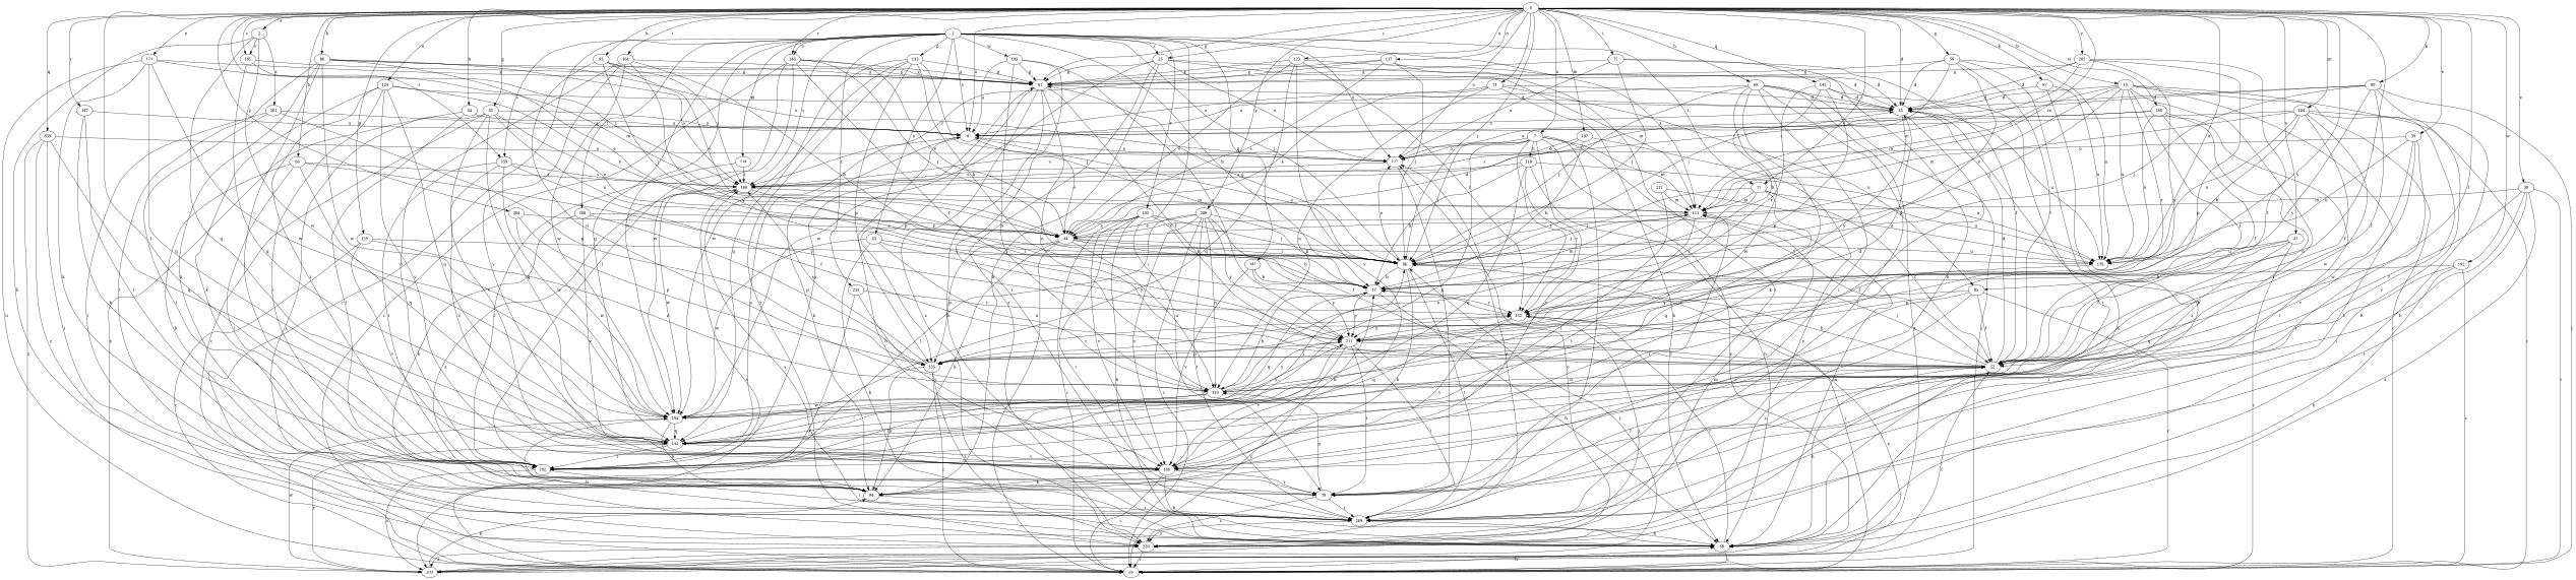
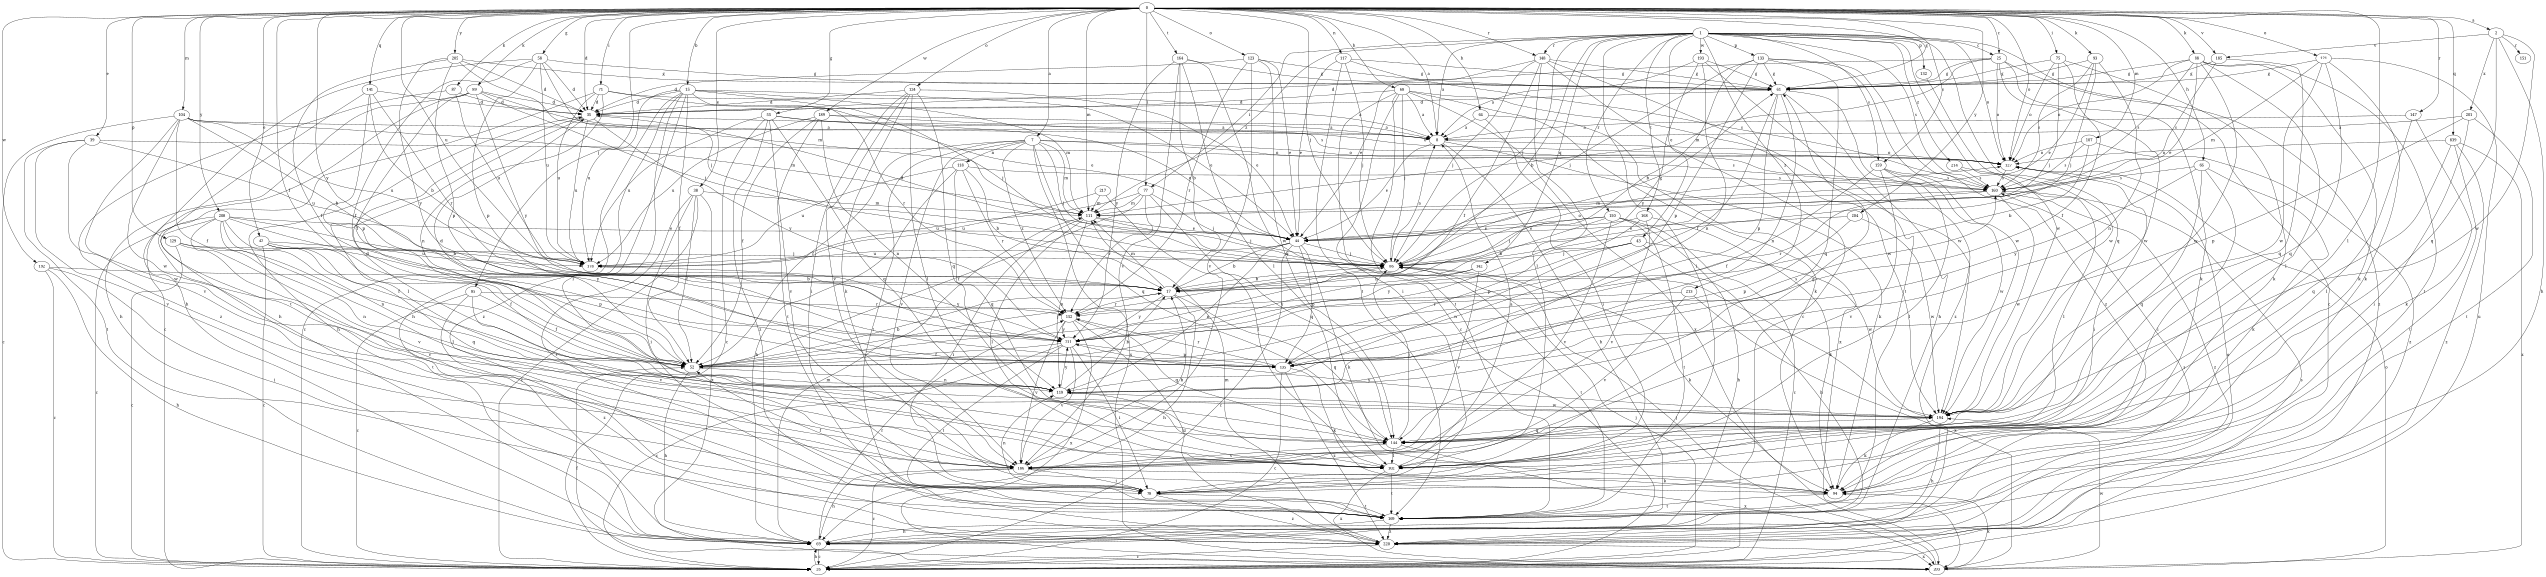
  strict digraph {
    fontname="Noto Serif"
    node [fontname="Noto Serif"]
    edge [fontname="Noto Serif"]
    0
    2
    7
    8
    15
    25
    35
    38
    39
    42
    52
    55
    58
    61
    64
    66
    68
    71
    75
    77
    85
    86
    87
    88
    89
    93
    102
    104
    107
    111
    117
    121
    123
    124
    127
    129
    n37 [label=839]
    141
    147
    148
    159
    164
    178
    185
    189
    192
    204
    205
    208
    211
    144
    194
    69
+   151
    201
    160
    118
    152
    169
    186
    203
    44
    94
    26
    220
    78
    135
    17
    119
    1
    43
+   132
    133
    142
    150
    168
    193
    213
    214
    217
    0 -> 2 [label=a]
    0 -> 7 [label=a]
    0 -> 8 [label=a]
    0 -> 15 [label=b]
    0 -> 25 [label=c]
    0 -> 35 [label=d]
    0 -> 38 [label=e]
    0 -> 39 [label=e]
    0 -> 42 [label=e]
    0 -> 52 [label=f]
    0 -> 55 [label=g]
    0 -> 58 [label=g]
    0 -> 61 [label=g]
    0 -> 64 [label=h]
    0 -> 66 [label=h]
    0 -> 68 [label=h]
    0 -> 71 [label=i]
    0 -> 75 [label=i]
    0 -> 77 [label=i]
    0 -> 85 [label=j]
    0 -> 86 [label=j]
    0 -> 87 [label=k]
    0 -> 88 [label=k]
    0 -> 89 [label=k]
    0 -> 93 [label=k]
    0 -> 102 [label=l]
    0 -> 104 [label=m]
    0 -> 107 [label=m]
    0 -> 111 [label=m]
    0 -> 117 [label=n]
    0 -> 121 [label=o]
    0 -> 123 [label=o]
    0 -> 124 [label=o]
    0 -> 127 [label=o]
    0 -> 129 [label=p]
    0 -> n37 [label=q]
    0 -> 141 [label=q]
    0 -> 147 [label=r]
    0 -> 148 [label=r]
    0 -> 159 [label=s]
    0 -> 164 [label=t]
    0 -> 178 [label=u]
    0 -> 185 [label=v]
    0 -> 189 [label=w]
    0 -> 192 [label=w]
    0 -> 204 [label=y]
    0 -> 205 [label=y]
    0 -> 208 [label=y]
    0 -> 211 [label=y]
    2 -> 185 [label=v]
    2 -> 144 [label=q]
    2 -> 194 [label=w]
    2 -> 69 [label=h]
+   2 -> 151 [label=r]
    2 -> 201 [label=x]
    7 -> 52 [label=f]
    7 -> 86 [label=j]
    7 -> 111 [label=m]
    7 -> 127 [label=o]
    7 -> 144 [label=q]
    7 -> 160 [label=s]
    7 -> 118 [label=n]
    7 -> 152 [label=z]
    7 -> 169 [label=t]
    7 -> 186 [label=v]
    7 -> 203 [label=x]
    8 -> 127 [label=o]
    8 -> 69 [label=h]
    8 -> 44 [label=e]
    8 -> 94 [label=k]
    15 -> 35 [label=d]
    15 -> 52 [label=f]
    15 -> 86 [label=j]
    15 -> 102 [label=l]
    15 -> 111 [label=m]
    15 -> 178 [label=u]
    15 -> 69 [label=h]
    15 -> 152 [label=r]
    15 -> 44 [label=e]
    15 -> 26 [label=c]
    15 -> 220 [label=z]
    25 -> 35 [label=d]
    25 -> 61 [label=g]
    25 -> 111 [label=m]
    25 -> 127 [label=o]
    25 -> 194 [label=w]
    25 -> 94 [label=k]
    25 -> 220 [label=z]
    35 -> 8 [label=a]
    35 -> 102 [label=l]
    35 -> 178 [label=u]
    35 -> 211 [label=y]
    35 -> 69 [label=h]
    38 -> 52 [label=f]
    38 -> 111 [label=m]
    38 -> 169 [label=t]
    38 -> 203 [label=x]
    38 -> 26 [label=c]
    38 -> 78 [label=i]
    39 -> 127 [label=o]
    39 -> 178 [label=u]
    39 -> 194 [label=w]
    39 -> 169 [label=t]
    39 -> 186 [label=v]
    42 -> 52 [label=f]
    42 -> 178 [label=u]
    42 -> 144 [label=q]
    42 -> 26 [label=c]
    42 -> 135 [label=p]
    52 -> 35 [label=d]
    52 -> 86 [label=j]
    52 -> 69 [label=h]
    52 -> 17 [label=b]
    52 -> 119 [label=n]
    55 -> 8 [label=a]
    55 -> 178 [label=u]
    55 -> 144 [label=q]
    55 -> 186 [label=v]
    55 -> 44 [label=e]
    55 -> 26 [label=c]
    55 -> 220 [label=z]
    58 -> 35 [label=d]
    58 -> 52 [label=f]
    58 -> 61 [label=g]
    58 -> 86 [label=j]
    58 -> 178 [label=u]
    58 -> 69 [label=h]
    58 -> 135 [label=p]
    61 -> 35 [label=d]
    61 -> 52 [label=f]
    61 -> 69 [label=h]
    61 -> 220 [label=z]
    61 -> 135 [label=p]
    61 -> 119 [label=n]
    64 -> 8 [label=a]
    64 -> 203 [label=x]
    64 -> 78 [label=i]
    66 -> 211 [label=y]
    66 -> 144 [label=q]
    66 -> 160 [label=s]
    66 -> 94 [label=k]
    66 -> 78 [label=i]
    68 -> 8 [label=a]
    68 -> 35 [label=d]
    68 -> 86 [label=j]
    68 -> 194 [label=w]
    68 -> 169 [label=t]
    68 -> 203 [label=x]
    68 -> 94 [label=k]
    68 -> 26 [label=c]
    68 -> 78 [label=i]
    71 -> 8 [label=a]
    71 -> 35 [label=d]
-   71 -> 85 [label=u]
+   71 -> 178 [label=u]
    71 -> 69 [label=h]
    71 -> 44 [label=e]
    71 -> 119 [label=n]
    75 -> 52 [label=f]
    75 -> 61 [label=g]
    75 -> 86 [label=j]
    75 -> 127 [label=o]
    75 -> 94 [label=k]
    77 -> 52 [label=f]
    77 -> 86 [label=j]
    77 -> 111 [label=m]
    77 -> 178 [label=u]
    77 -> 144 [label=q]
    77 -> 152 [label=r]
    85 -> 52 [label=f]
    85 -> 152 [label=r]
    85 -> 186 [label=v]
    85 -> 26 [label=c]
    85 -> 220 [label=z]
    86 -> 8 [label=a]
    86 -> 61 [label=g]
    86 -> 127 [label=o]
    86 -> 169 [label=t]
    86 -> 94 [label=k]
    86 -> 17 [label=b]
    87 -> 35 [label=d]
    87 -> 178 [label=u]
    87 -> 220 [label=z]
    88 -> 61 [label=g]
    88 -> 102 [label=l]
    88 -> 127 [label=o]
    88 -> 194 [label=w]
    88 -> 160 [label=s]
    88 -> 169 [label=t]
    88 -> 44 [label=e]
    88 -> 94 [label=k]
    89 -> 35 [label=d]
    89 -> 52 [label=f]
    89 -> 86 [label=j]
    89 -> 211 [label=y]
    89 -> 69 [label=h]
    89 -> 160 [label=s]
    89 -> 26 [label=c]
    93 -> 61 [label=g]
    93 -> 86 [label=j]
    93 -> 160 [label=s]
    93 -> 44 [label=e]
    93 -> 119 [label=n]
    102 -> 8 [label=a]
    102 -> 61 [label=g]
    102 -> 169 [label=t]
    102 -> 203 [label=x]
    104 -> 8 [label=a]
    104 -> 52 [label=f]
    104 -> 111 [label=m]
    104 -> 178 [label=u]
    104 -> 194 [label=w]
    104 -> 186 [label=v]
    104 -> 26 [label=c]
    104 -> 17 [label=b]
    107 -> 127 [label=o]
    107 -> 160 [label=s]
    107 -> 220 [label=z]
    107 -> 17 [label=b]
    111 -> 86 [label=j]
    111 -> 102 [label=l]
    111 -> 44 [label=e]
    111 -> 78 [label=i]
    111 -> 119 [label=n]
    117 -> 61 [label=g]
    117 -> 86 [label=j]
    117 -> 160 [label=s]
    117 -> 169 [label=t]
    117 -> 44 [label=e]
    121 -> 61 [label=g]
    121 -> 111 [label=m]
    121 -> 144 [label=q]
    121 -> 194 [label=w]
    121 -> 94 [label=k]
    121 -> 26 [label=u]
    123 -> 35 [label=d]
    123 -> 61 [label=g]
    123 -> 144 [label=q]
    123 -> 152 [label=r]
    123 -> 186 [label=v]
    123 -> 44 [label=e]
    124 -> 35 [label=d]
    124 -> 102 [label=l]
    124 -> 144 [label=q]
    124 -> 186 [label=v]
    124 -> 44 [label=e]
    124 -> 94 [label=k]
    124 -> 78 [label=i]
    127 -> 160 [label=s]
    127 -> 78 [label=i]
    129 -> 86 [label=j]
    129 -> 186 [label=v]
    129 -> 26 [label=c]
    129 -> 119 [label=n]
    n37 -> 127 [label=o]
    n37 -> 144 [label=q]
    n37 -> 169 [label=t]
    n37 -> 203 [label=x]
    n37 -> 220 [label=z]
    141 -> 35 [label=d]
    141 -> 152 [label=r]
    141 -> 169 [label=t]
    141 -> 135 [label=p]
    141 -> 17 [label=b]
    147 -> 8 [label=a]
    147 -> 102 [label=l]
    147 -> 94 [label=k]
    148 -> 52 [label=f]
    148 -> 61 [label=g]
    148 -> 86 [label=j]
    148 -> 102 [label=l]
    148 -> 194 [label=w]
    148 -> 44 [label=e]
    148 -> 26 [label=c]
    159 -> 52 [label=f]
    159 -> 102 [label=l]
    159 -> 194 [label=w]
    159 -> 160 [label=s]
    159 -> 186 [label=v]
    164 -> 61 [label=g]
    164 -> 102 [label=l]
    164 -> 211 [label=y]
    164 -> 194 [label=w]
    164 -> 186 [label=v]
    164 -> 17 [label=b]
    178 -> 211 [label=y]
    185 -> 61 [label=g]
    185 -> 144 [label=q]
    185 -> 160 [label=s]
    189 -> 8 [label=a]
    189 -> 52 [label=f]
    189 -> 127 [label=o]
    189 -> 178 [label=u]
    189 -> 169 [label=t]
    189 -> 119 [label=n]
    192 -> 69 [label=h]
    192 -> 26 [label=c]
    192 -> 78 [label=i]
    192 -> 17 [label=b]
    204 -> 194 [label=w]
    204 -> 44 [label=e]
    204 -> 135 [label=p]
    205 -> 35 [label=d]
    205 -> 52 [label=f]
    205 -> 61 [label=g]
    205 -> 111 [label=m]
    205 -> 211 [label=y]
    205 -> 135 [label=p]
    208 -> 52 [label=f]
    208 -> 102 [label=l]
    208 -> 211 [label=y]
    208 -> 169 [label=t]
    208 -> 186 [label=v]
    208 -> 44 [label=e]
    208 -> 26 [label=c]
    208 -> 17 [label=b]
    208 -> 119 [label=n]
    211 -> 52 [label=f]
    211 -> 169 [label=t]
    211 -> 186 [label=v]
    211 -> 26 [label=c]
    211 -> 78 [label=i]
    211 -> 135 [label=p]
    144 -> 86 [label=j]
    144 -> 102 [label=l]
    144 -> 186 [label=v]
    144 -> 203 [label=x]
    194 -> 211 [label=y]
    194 -> 144 [label=q]
    194 -> 69 [label=h]
    194 -> 94 [label=k]
    69 -> 111 [label=m]
    69 -> 160 [label=s]
    69 -> 152 [label=r]
    69 -> 26 [label=c]
    201 -> 8 [label=a]
    201 -> 169 [label=t]
    201 -> 78 [label=i]
    201 -> 135 [label=p]
    160 -> 111 [label=m]
    160 -> 194 [label=w]
    160 -> 152 [label=r]
    160 -> 220 [label=z]
    118 -> 178 [label=u]
    118 -> 144 [label=q]
    118 -> 69 [label=h]
    118 -> 160 [label=s]
    118 -> 152 [label=r]
    118 -> 17 [label=b]
    152 -> 211 [label=y]
    152 -> 144 [label=q]
    152 -> 186 [label=v]
    152 -> 203 [label=x]
    152 -> 220 [label=z]
    169 -> 69 [label=h]
    169 -> 220 [label=z]
    186 -> 69 [label=h]
    186 -> 94 [label=k]
    186 -> 26 [label=c]
    186 -> 78 [label=i]
    186 -> 17 [label=b]
    203 -> 52 [label=f]
    203 -> 86 [label=j]
    203 -> 127 [label=o]
    203 -> 194 [label=w]
    203 -> 94 [label=k]
    44 -> 35 [label=d]
    44 -> 86 [label=j]
    44 -> 178 [label=u]
    44 -> 94 [label=k]
    44 -> 26 [label=c]
    44 -> 135 [label=p]
    44 -> 17 [label=b]
    44 -> 119 [label=n]
    94 -> 169 [label=t]
    26 -> 86 [label=j]
    26 -> 69 [label=h]
    26 -> 160 [label=s]
    220 -> 111 [label=m]
    220 -> 127 [label=o]
    220 -> 203 [label=x]
    220 -> 26 [label=c]
    78 -> 52 [label=f]
    78 -> 169 [label=t]
    78 -> 220 [label=z]
    78 -> 119 [label=n]
    135 -> 160 [label=s]
    135 -> 152 [label=r]
    135 -> 94 [label=k]
    135 -> 26 [label=c]
    135 -> 220 [label=z]
    17 -> 111 [label=m]
    17 -> 211 [label=y]
    17 -> 144 [label=q]
    17 -> 69 [label=h]
    17 -> 152 [label=r]
    119 -> 35 [label=d]
    119 -> 102 [label=l]
    119 -> 211 [label=y]
    119 -> 194 [label=w]
    119 -> 17 [label=b]
    1 -> 8 [label=a]
    1 -> 25 [label=c]
    1 -> 77 [label=i]
    1 -> 86 [label=j]
    1 -> 111 [label=z]
    1 -> 127 [label=o]
    1 -> 148 [label=r]
    1 -> 159 [label=s]
    1 -> 144 [label=q]
    1 -> 194 [label=w]
    1 -> 160 [label=s]
    1 -> 26 [label=c]
    1 -> 78 [label=i]
    1 -> 17 [label=b]
    1 -> 43 [label=e]
+   1 -> 132 [label=p]
    1 -> 133 [label=p]
    1 -> 142 [label=q]
    1 -> 150 [label=r]
    1 -> 168 [label=t]
    1 -> 193 [label=w]
    1 -> 213 [label=z]
    1 -> 214 [label=z]
    43 -> 86 [label=j]
    43 -> 211 [label=y]
    43 -> 194 [label=w]
    43 -> 69 [label=h]
    43 -> 119 [label=n]
+   132 -> 194 [label=w]
    133 -> 61 [label=g]
    133 -> 86 [label=j]
    133 -> 144 [label=q]
    133 -> 194 [label=w]
    133 -> 220 [label=z]
    133 -> 135 [label=p]
    133 -> 17 [label=b]
    142 -> 211 [label=y]
    142 -> 186 [label=v]
    142 -> 17 [label=b]
    150 -> 86 [label=j]
    150 -> 69 [label=h]
    150 -> 169 [label=t]
    150 -> 186 [label=v]
    150 -> 44 [label=e]
    150 -> 26 [label=c]
    150 -> 17 [label=b]
    168 -> 186 [label=v]
    168 -> 44 [label=e]
    168 -> 94 [label=k]
    168 -> 135 [label=p]
    193 -> 8 [label=a]
    193 -> 61 [label=g]
    193 -> 211 [label=y]
    193 -> 169 [label=t]
    193 -> 119 [label=n]
    213 -> 152 [label=r]
    213 -> 186 [label=v]
    213 -> 203 [label=x]
    214 -> 102 [label=l]
    214 -> 160 [label=s]
    217 -> 102 [label=l]
    217 -> 111 [label=m]
    217 -> 178 [label=u]
  }
